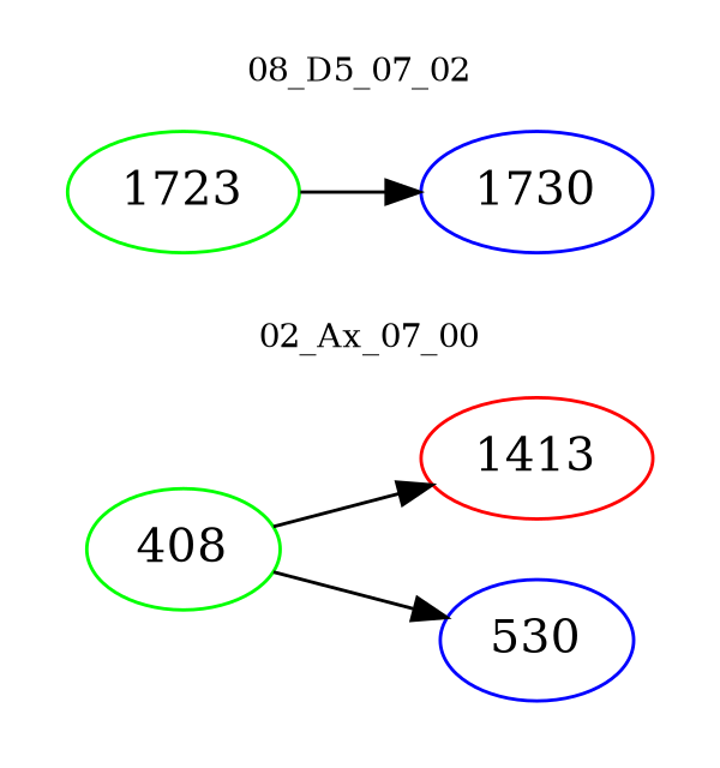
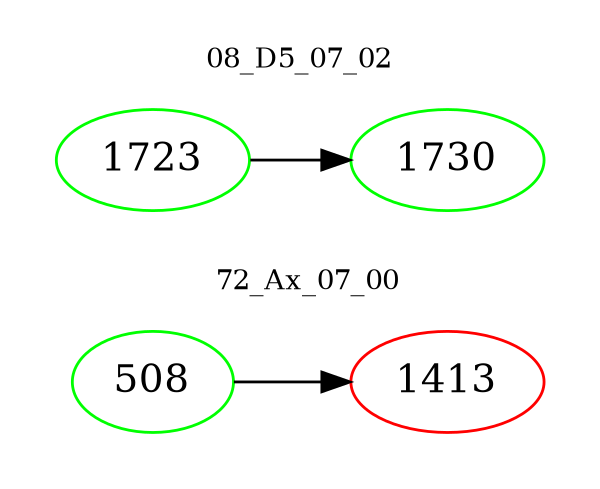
  digraph {
    rankdir=LR
    node [color=green]
    edge [color=black]
-   n1 [label=408]
-   n2 [color=blue label=530]
+   n1 [label=508]
    n3 [color=red label=1413]
    n4 [label=1723]
-   n5 [color=blue label=1730]
+   n5 [label=1730]
    subgraph cluster_1 {
      color=white
      fontsize=10
-     label="02_Ax_07_00"
+     label="72_Ax_07_00"
      n1
-     n2
      n3
    }
    subgraph cluster_2 {
      color=white
      fontsize=10
      label="08_D5_07_02"
      n4
      n5
    }
-   n1 -> n2
    n1 -> n3
    n4 -> n5
  }
